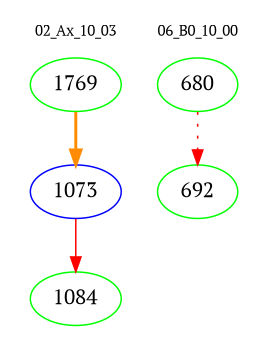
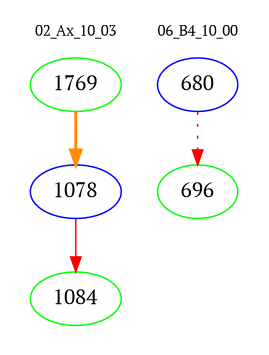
  digraph {
    fontname="PT Serif"
    node [color=green fontname="PT Serif"]
    edge [color=red fontname="PT Serif"]
    n1 [label=1769]
-   n2 [color=blue label=1073]
+   n2 [color=blue label=1078]
    n3 [label=1084]
-   n4 [label=680]
-   n5 [label=692]
+   n4 [color=blue label=680]
+   n5 [label=696]
    subgraph cluster_1 {
      color=white
      fontsize=10
      label="02_Ax_10_03"
      n1
      n2
      n3
    }
    subgraph cluster_2 {
      color=white
      fontsize=10
-     label="06_B0_10_00"
+     label="06_B4_10_00"
      n4
      n5
    }
    n1 -> n2 [color=darkorange style=bold]
    n2 -> n3 [style=solid]
    n4 -> n5 [style=dotted]
  }
